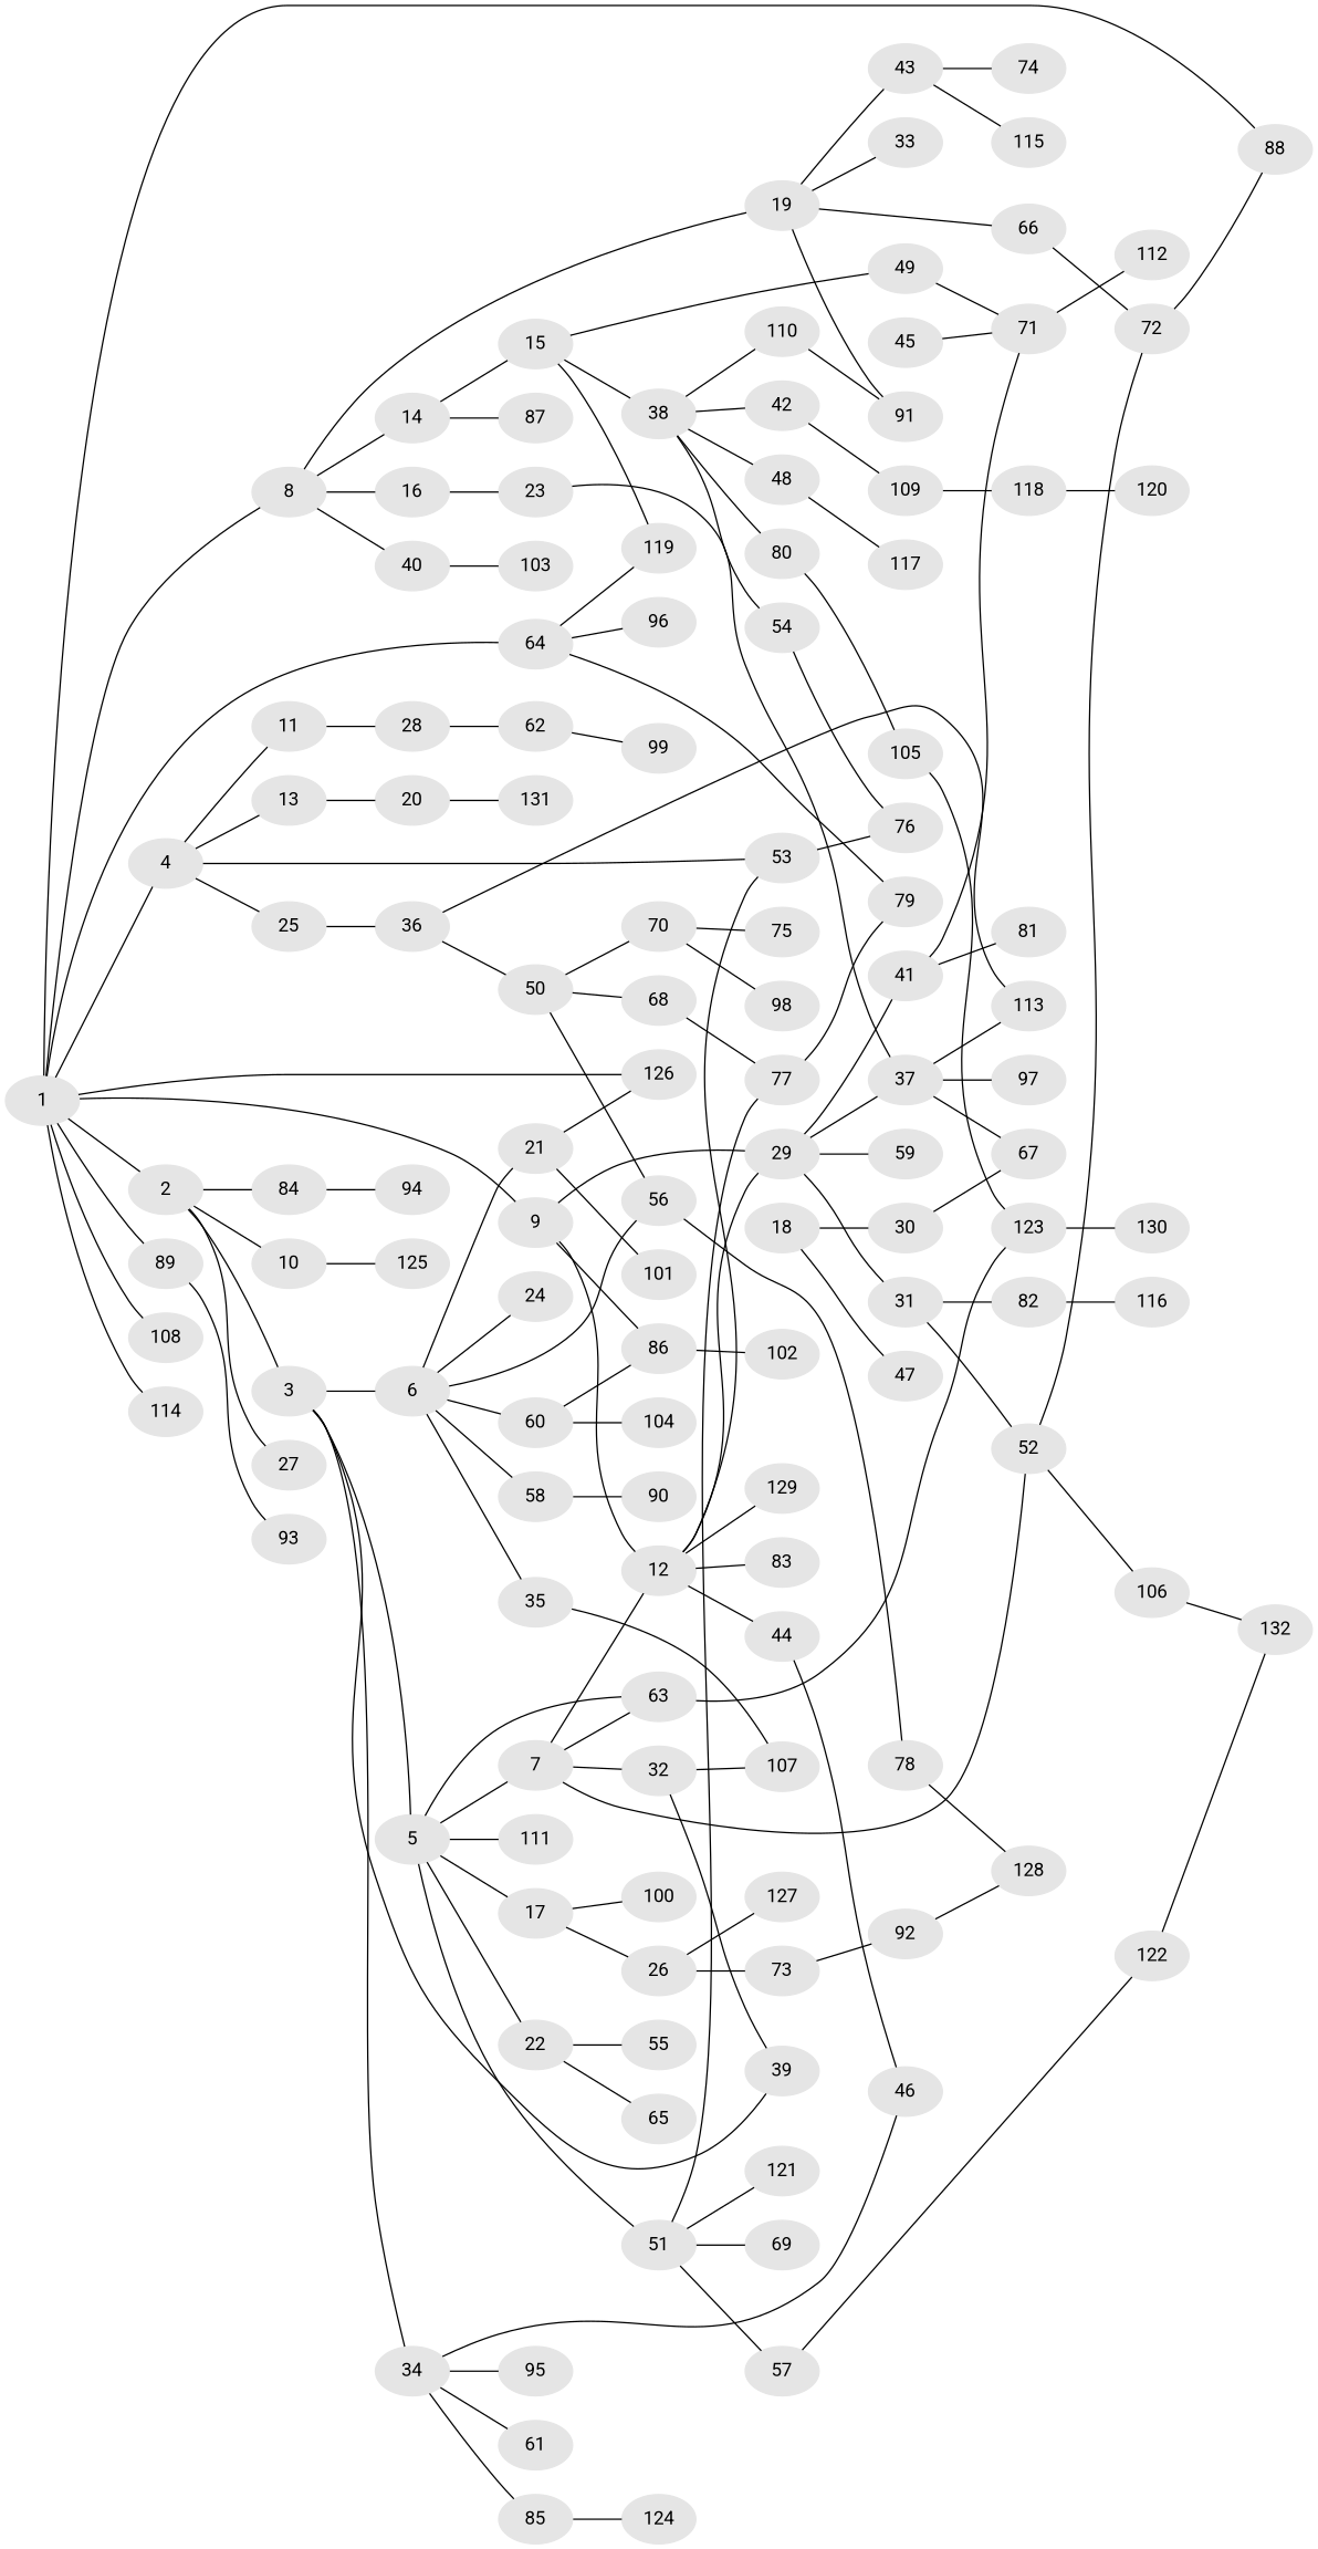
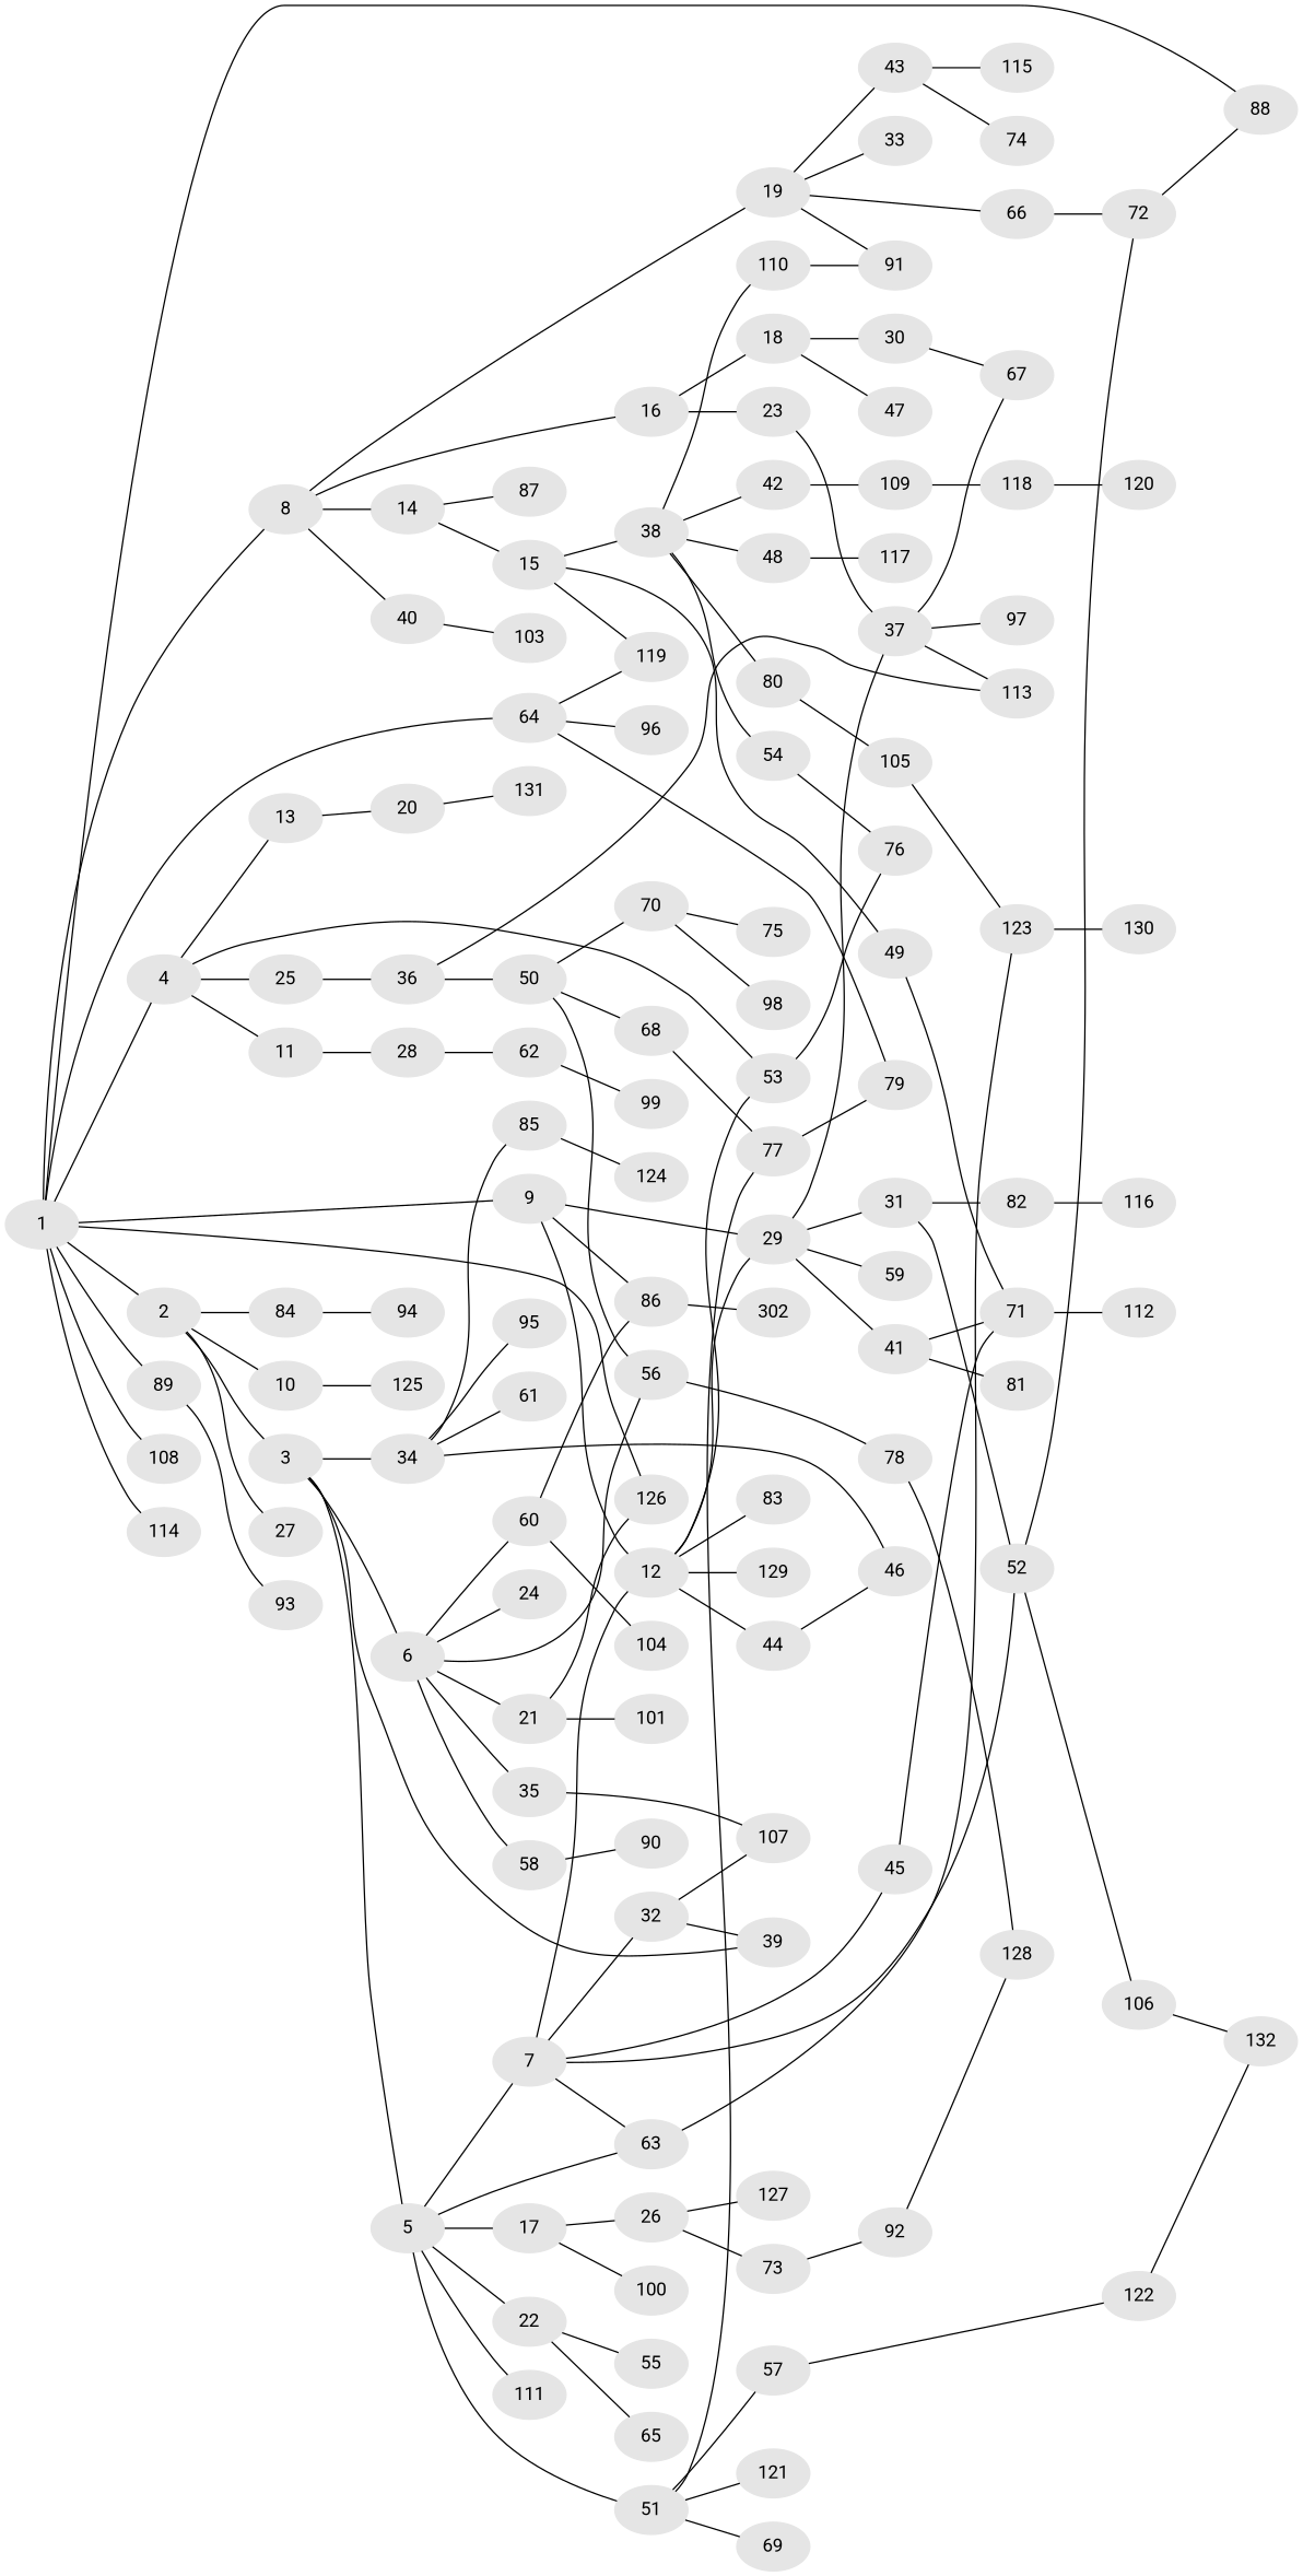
  graph {
    fontname=Roboto
    rankdir=LR
    node [color=gray90 fontname=Roboto style=filled]
    edge [fontname=Roboto]
    1
    2
    4
    8
    9
    64
    88
    89
    108
    114
    126
    3
    10
    27
    84
    11
    13
    25
    53
    14
    16
    19
    40
    12
    29
    86
    119
    79
    96
    93
    5
    6
    34
    39
    125
    94
    7
    17
    22
    51
    63
    111
    21
    24
    35
    56
    58
    60
    46
    61
    85
    95
    28
    20
    36
    76
    32
    45
    52
    26
    100
    55
    65
    57
    69
    77
    121
    123
    101
    107
    78
    90
    104
    44
    83
    129
    71
    72
    106
    15
    87
    18
    23
    33
    43
    66
    91
    103
    37
    31
    41
    59
-   102
+   102 [label=302]
    62
    131
    38
    49
    42
    48
    54
    80
    110
    30
    47
    73
    127
    67
    74
    115
    113
    97
    50
    92
    99
    82
    81
    116
    124
    68
    70
    109
    117
    105
    112
    118
    75
    98
    122
    132
    128
    130
    120
    1 -- 2
    1 -- 4
    1 -- 8
    1 -- 9
    1 -- 64
    1 -- 88
    1 -- 89
    1 -- 108
    1 -- 114
    1 -- 126
    2 -- 3
    2 -- 10
    2 -- 27
    2 -- 84
    4 -- 11
    4 -- 13
    4 -- 25
    4 -- 53
    8 -- 14
    8 -- 16
    8 -- 19
    8 -- 40
    9 -- 12
    9 -- 29
    9 -- 86
    64 -- 119
    64 -- 79
    64 -- 96
    89 -- 93
    3 -- 5
    3 -- 6
    3 -- 34
    3 -- 39
    10 -- 125
    84 -- 94
    11 -- 28
    13 -- 20
    25 -- 36
    53 -- 76
    14 -- 15
    14 -- 87
+   16 -- 18
    16 -- 23
    19 -- 33
    19 -- 43
    19 -- 66
    19 -- 91
    40 -- 103
    12 -- 53
    12 -- 29
    12 -- 44
    12 -- 83
    12 -- 129
    29 -- 37
    29 -- 31
    29 -- 41
    29 -- 59
    86 -- 102
    5 -- 7
    5 -- 17
    5 -- 22
    5 -- 51
    5 -- 63
    5 -- 111
    6 -- 21
    6 -- 24
    6 -- 35
    6 -- 56
    6 -- 58
    6 -- 60
    34 -- 46
    34 -- 61
    34 -- 85
    34 -- 95
    7 -- 12
    7 -- 63
    7 -- 32
+   7 -- 45
    7 -- 52
    17 -- 26
    17 -- 100
    22 -- 55
    22 -- 65
    51 -- 57
    51 -- 69
    51 -- 77
    51 -- 121
    63 -- 123
    21 -- 126
    21 -- 101
    35 -- 107
    56 -- 78
    58 -- 90
    60 -- 86
    60 -- 104
    85 -- 124
    28 -- 62
    20 -- 131
    36 -- 113
    36 -- 50
    32 -- 39
    32 -- 107
    45 -- 71
    52 -- 72
    52 -- 106
    26 -- 73
    26 -- 127
    57 -- 122
    77 -- 79
    123 -- 130
    78 -- 128
    44 -- 46
    71 -- 112
    72 -- 88
    106 -- 132
    15 -- 119
    15 -- 38
    15 -- 49
    18 -- 30
    18 -- 47
    23 -- 37
    43 -- 74
    43 -- 115
    66 -- 72
    37 -- 67
    37 -- 113
    37 -- 97
    31 -- 52
    31 -- 82
    41 -- 71
    41 -- 81
    62 -- 99
    38 -- 42
    38 -- 48
    38 -- 54
    38 -- 80
    38 -- 110
    49 -- 71
    42 -- 109
    48 -- 117
    54 -- 76
    80 -- 105
    110 -- 91
    30 -- 67
    73 -- 92
    50 -- 56
    50 -- 68
    50 -- 70
    92 -- 128
    82 -- 116
    68 -- 77
    70 -- 75
    70 -- 98
    109 -- 118
    105 -- 123
    118 -- 120
    122 -- 132
  }
